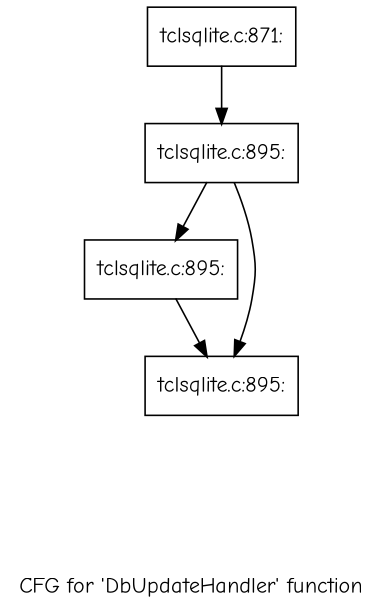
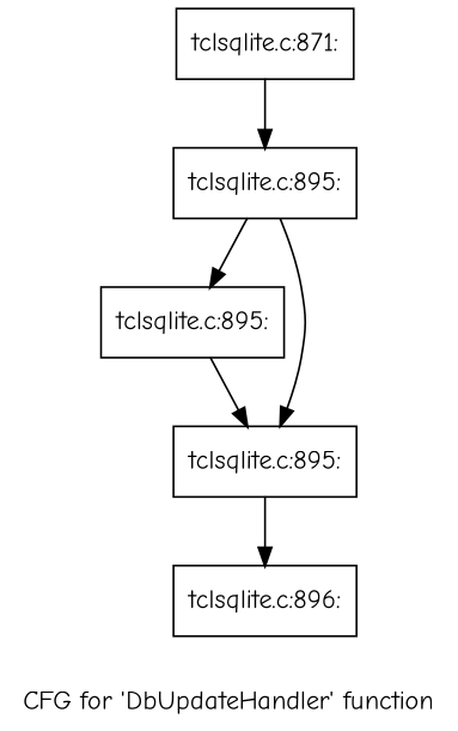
  digraph {
    label="CFG for 'DbUpdateHandler' function"
    fontname="Comic Neue"
    node [shape=record fontname="Comic Neue"]
    edge [fontname="Comic Neue"]
    n1 [label="{tclsqlite.c:871:}"]
    n2 [label="{tclsqlite.c:895:}"]
    n3 [label="{tclsqlite.c:895:}"]
    n4 [label="{tclsqlite.c:895:}"]
+   n5 [label="{tclsqlite.c:896:}"]
    n1 -> n2
    n2 -> n3
    n2 -> n4
    n3 -> n4
+   n4 -> n5
  }
